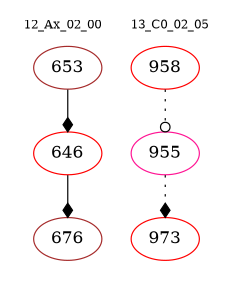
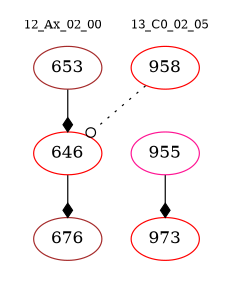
  digraph {
    node [color=red]
    edge [arrowhead=diamond color=black style=solid]
    n1 [color=brown label=653]
    n2 [label=646]
    n3 [color=brown label=676]
    n4 [label=958]
    n5 [color=deeppink label=955]
    n6 [label=973]
    subgraph cluster_1 {
      color=white
      fontsize=10
      label="12_Ax_02_00"
      n1
      n2
      n3
    }
    subgraph cluster_2 {
      color=white
      fontsize=10
      label="13_C0_02_05"
      n4
      n5
      n6
    }
    n1 -> n2
    n2 -> n3
-   n4 -> n5 [arrowhead=odot style=dotted]
-   n5 -> n6 [style=dotted]
+   n4 -> n2 [arrowhead=odot style=dotted]
+   n5 -> n6
  }
